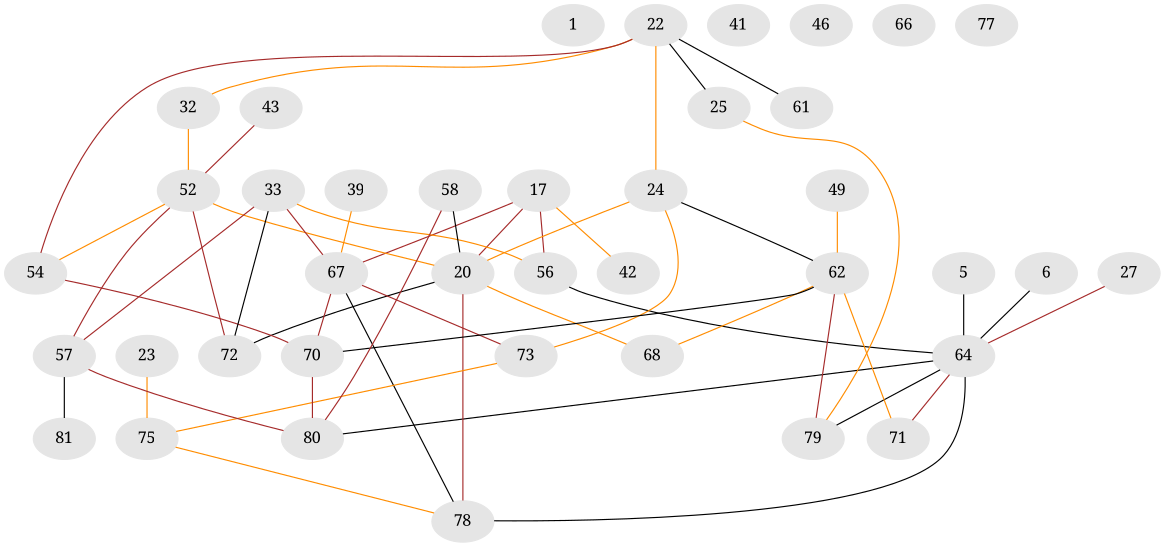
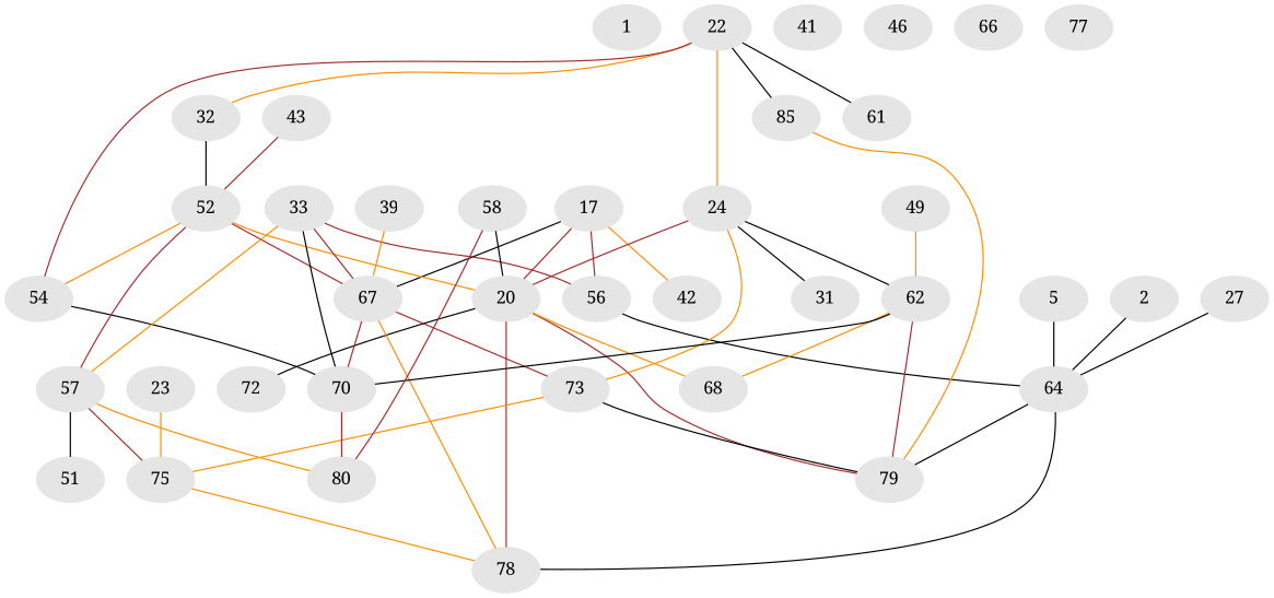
  graph {
    fontname="Noto Serif"
    node [color=gray90 fontname="Noto Serif" style=filled]
    edge [color=brown fontname="Noto Serif"]
    1
    64 [super="+7+47"]
    79 [super="+35+36+69"]
    80 [super="+50"]
    78 [super="+74+76"]
-   71
    5
-   6
+   6 [label=2]
    42 [super="+20"]
    17
    56
    n12 [label=20 super="+10"]
    67 [super="+40"]
    72
    68 [super="+59+11"]
    73 [super="+55"]
    70 [super="+65+34"]
    24 [super="+14"]
+   31
    62 [super="+4+30+29+53"]
    22
-   25 [super="+13"]
+   25 [super="+13" label=85]
    32
    54 [super="+38+44"]
    61
    52 [super="+37+18"]
    75 [super="+16"]
    23
    27
    57 [super="+3"]
    33 [super="+15"]
-   81
+   81 [label=51]
    39
    41 [super="+21"]
    43
    46
    49
    58
    66
    77
    64 -- 79 [color=black]
-   64 -- 80 [color=black weight=2]
    64 -- 78 [color=black]
-   64 -- 71
    5 -- 64 [color=black]
    6 -- 64 [color=black]
    17 -- 42 [color=darkorange weight=2]
    17 -- 56
    17 -- n12
-   17 -- 67 [weight=2]
+   17 -- 67 [color=black weight=2]
    56 -- 64 [color=black]
+   n12 -- 79 [weight=2]
    n12 -- 78 [weight=2]
    n12 -- 72 [color=black]
    n12 -- 68 [color=darkorange weight=3]
-   67 -- 78 [color=black]
+   67 -- 78 [color=darkorange]
    67 -- 73
    67 -- 70 [weight=3]
+   73 -- 79 [color=black]
    73 -- 75 [color=darkorange]
    70 -- 80
-   24 -- n12 [color=darkorange weight=2]
+   24 -- n12 [weight=2]
    24 -- 73 [color=darkorange]
+   24 -- 31 [color=black]
    24 -- 62 [color=black]
    62 -- 79 [weight=2]
-   62 -- 71 [color=darkorange]
    62 -- 68 [color=darkorange]
    62 -- 70 [color=black]
    22 -- 24 [color=darkorange weight=2]
    22 -- 25 [color=black]
    22 -- 32 [color=darkorange]
    22 -- 54
    22 -- 61 [color=black]
    25 -- 79 [color=darkorange]
-   32 -- 52 [color=darkorange]
-   54 -- 70
+   32 -- 52 [color=black]
+   54 -- 70 [color=black]
    52 -- n12 [color=darkorange]
-   52 -- 72 [weight=2]
+   52 -- 67 [weight=2]
    52 -- 54 [color=darkorange]
    52 -- 57
    75 -- 78 [color=darkorange]
    23 -- 75 [color=darkorange]
-   27 -- 64
-   57 -- 80
+   27 -- 64 [color=black]
+   57 -- 80 [color=darkorange]
+   57 -- 75 [weight=2]
    57 -- 81 [color=black]
-   33 -- 56 [color=darkorange]
+   33 -- 56
    33 -- 67 [weight=2]
-   33 -- 72 [color=black]
-   33 -- 57
+   33 -- 70 [color=black]
+   33 -- 57 [color=darkorange]
    39 -- 67 [color=darkorange]
    43 -- 52
    49 -- 62 [color=darkorange]
    58 -- 80
    58 -- n12 [color=black]
  }
